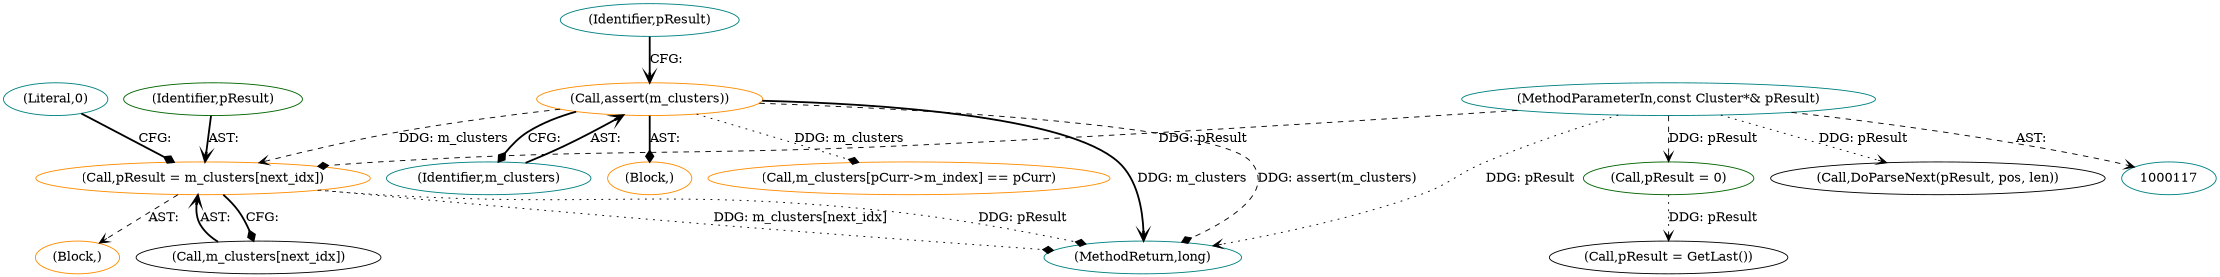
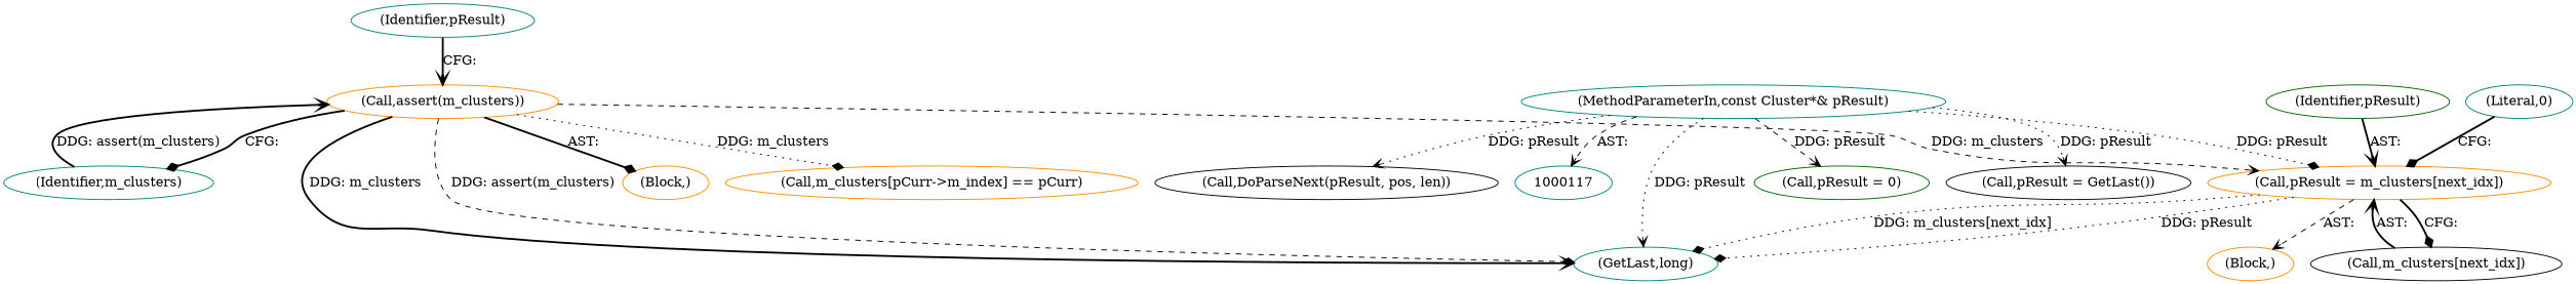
  digraph {
    node [color=teal]
    edge [arrowhead=vee style=bold]
    n1 [color=darkorange label="(Call,pResult = m_clusters[next_idx])"]
    n2 [color=darkorange label="(Block,)"]
-   n3 [label="(MethodReturn,long)"]
+   n3 [label="(GetLast,long)"]
    n4 [color=black label="(Call,m_clusters[next_idx])"]
    n5 [color=darkorange label="(Call,assert(m_clusters))"]
    n6 [color=darkorange label="(Block,)"]
    n7 [color=darkorange label="(Call,m_clusters[pCurr->m_index] == pCurr)"]
    n8 [label="(Identifier,m_clusters)"]
    n9 [label="(MethodParameterIn,const Cluster*& pResult)"]
    n10 [color=darkgreen label="(Call,pResult = 0)"]
    n11 [color=black label="(Call,pResult = GetLast())"]
    n12 [color=black label="(Call,DoParseNext(pResult, pos, len))"]
    1000117
    n14 [label="(Identifier,pResult)"]
    n15 [label="(Literal,0)"]
    n16 [color=darkgreen label="(Identifier,pResult)"]
    n1 -> n2 [label="AST: " style=dashed]
    n1 -> n3 [arrowhead=diamond label="DDG: m_clusters[next_idx]" style=dotted]
    n1 -> n3 [arrowhead=diamond label="DDG: pResult" style=dotted]
    n1 -> n4 [arrowhead=diamond label="CFG: "]
    n4 -> n1 [label="AST: "]
    n5 -> n1 [label="DDG: m_clusters" style=dashed]
    n5 -> n3 [label="DDG: m_clusters"]
    n5 -> n3 [arrowhead=diamond label="DDG: assert(m_clusters)" style=dashed]
    n5 -> n6 [arrowhead=diamond label="AST: "]
    n5 -> n7 [arrowhead=diamond label="DDG: m_clusters" style=dotted]
    n5 -> n8 [arrowhead=diamond label="CFG: "]
-   n8 -> n5 [label="AST: "]
-   n9 -> n1 [arrowhead=diamond label="DDG: pResult" style=dashed]
+   n8 -> n5 [label="DDG: assert(m_clusters)"]
+   n9 -> n1 [arrowhead=diamond label="DDG: pResult" style=dotted]
    n9 -> n3 [label="DDG: pResult" style=dotted]
    n9 -> n10 [label="DDG: pResult" style=dashed]
-   n10 -> n11 [label="DDG: pResult" style=dotted]
+   n9 -> n11 [label="DDG: pResult" style=dotted]
    n9 -> n12 [label="DDG: pResult" style=dotted]
    n9 -> 1000117 [label="AST: " style=dashed]
    n14 -> n5 [label="CFG: "]
    n15 -> n1 [arrowhead=diamond label="CFG: "]
    n16 -> n1 [label="AST: "]
  }
